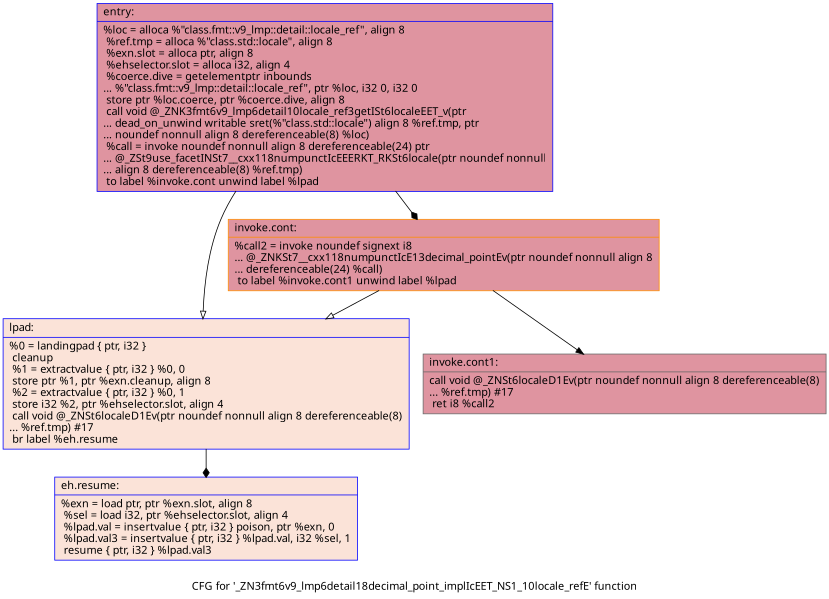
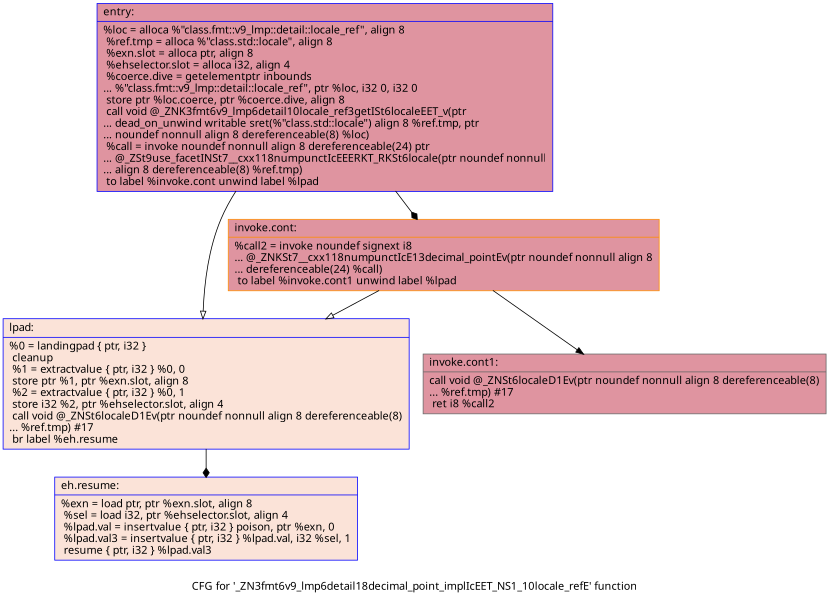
  digraph {
    label="CFG for '_ZN3fmt6v9_lmp6detail18decimal_point_implIcEET_NS1_10locale_refE' function"
    fontname="Noto Sans"
    node [color=blue fillcolor="#b70d2870" fontname="Noto Sans" shape=record style=filled]
    edge [arrowhead=diamond fontname="Noto Sans"]
    n1 [label="{entry:\l|  %loc = alloca %\"class.fmt::v9_lmp::detail::locale_ref\", align 8\l  %ref.tmp = alloca %\"class.std::locale\", align 8\l  %exn.slot = alloca ptr, align 8\l  %ehselector.slot = alloca i32, align 4\l  %coerce.dive = getelementptr inbounds\l... %\"class.fmt::v9_lmp::detail::locale_ref\", ptr %loc, i32 0, i32 0\l  store ptr %loc.coerce, ptr %coerce.dive, align 8\l  call void @_ZNK3fmt6v9_lmp6detail10locale_ref3getISt6localeEET_v(ptr\l... dead_on_unwind writable sret(%\"class.std::locale\") align 8 %ref.tmp, ptr\l... noundef nonnull align 8 dereferenceable(8) %loc)\l  %call = invoke noundef nonnull align 8 dereferenceable(24) ptr\l... @_ZSt9use_facetINSt7__cxx118numpunctIcEEERKT_RKSt6locale(ptr noundef nonnull\l... align 8 dereferenceable(8) %ref.tmp)\l          to label %invoke.cont unwind label %lpad\l}"]
    n2 [color=darkorange label="{invoke.cont:\l|  %call2 = invoke noundef signext i8\l... @_ZNKSt7__cxx118numpunctIcE13decimal_pointEv(ptr noundef nonnull align 8\l... dereferenceable(24) %call)\l          to label %invoke.cont1 unwind label %lpad\l}"]
-   n3 [fillcolor="#f6bfa670" label="{lpad:\l|  %0 = landingpad \{ ptr, i32 \}\l          cleanup\l  %1 = extractvalue \{ ptr, i32 \} %0, 0\l  store ptr %1, ptr %exn.cleanup, align 8\l  %2 = extractvalue \{ ptr, i32 \} %0, 1\l  store i32 %2, ptr %ehselector.slot, align 4\l  call void @_ZNSt6localeD1Ev(ptr noundef nonnull align 8 dereferenceable(8)\l... %ref.tmp) #17\l  br label %eh.resume\l}"]
+   n3 [fillcolor="#f6bfa670" label="{lpad:\l|  %0 = landingpad \{ ptr, i32 \}\l          cleanup\l  %1 = extractvalue \{ ptr, i32 \} %0, 0\l  store ptr %1, ptr %exn.slot, align 8\l  %2 = extractvalue \{ ptr, i32 \} %0, 1\l  store i32 %2, ptr %ehselector.slot, align 4\l  call void @_ZNSt6localeD1Ev(ptr noundef nonnull align 8 dereferenceable(8)\l... %ref.tmp) #17\l  br label %eh.resume\l}"]
    n4 [color=gray40 label="{invoke.cont1:\l|  call void @_ZNSt6localeD1Ev(ptr noundef nonnull align 8 dereferenceable(8)\l... %ref.tmp) #17\l  ret i8 %call2\l}"]
    n5 [fillcolor="#f6bfa670" label="{eh.resume:\l|  %exn = load ptr, ptr %exn.slot, align 8\l  %sel = load i32, ptr %ehselector.slot, align 4\l  %lpad.val = insertvalue \{ ptr, i32 \} poison, ptr %exn, 0\l  %lpad.val3 = insertvalue \{ ptr, i32 \} %lpad.val, i32 %sel, 1\l  resume \{ ptr, i32 \} %lpad.val3\l}"]
    n1 -> n2
    n1 -> n3 [arrowhead=onormal]
    n2 -> n3 [arrowhead=onormal]
    n2 -> n4 [arrowhead=normal]
    n3 -> n5
  }
